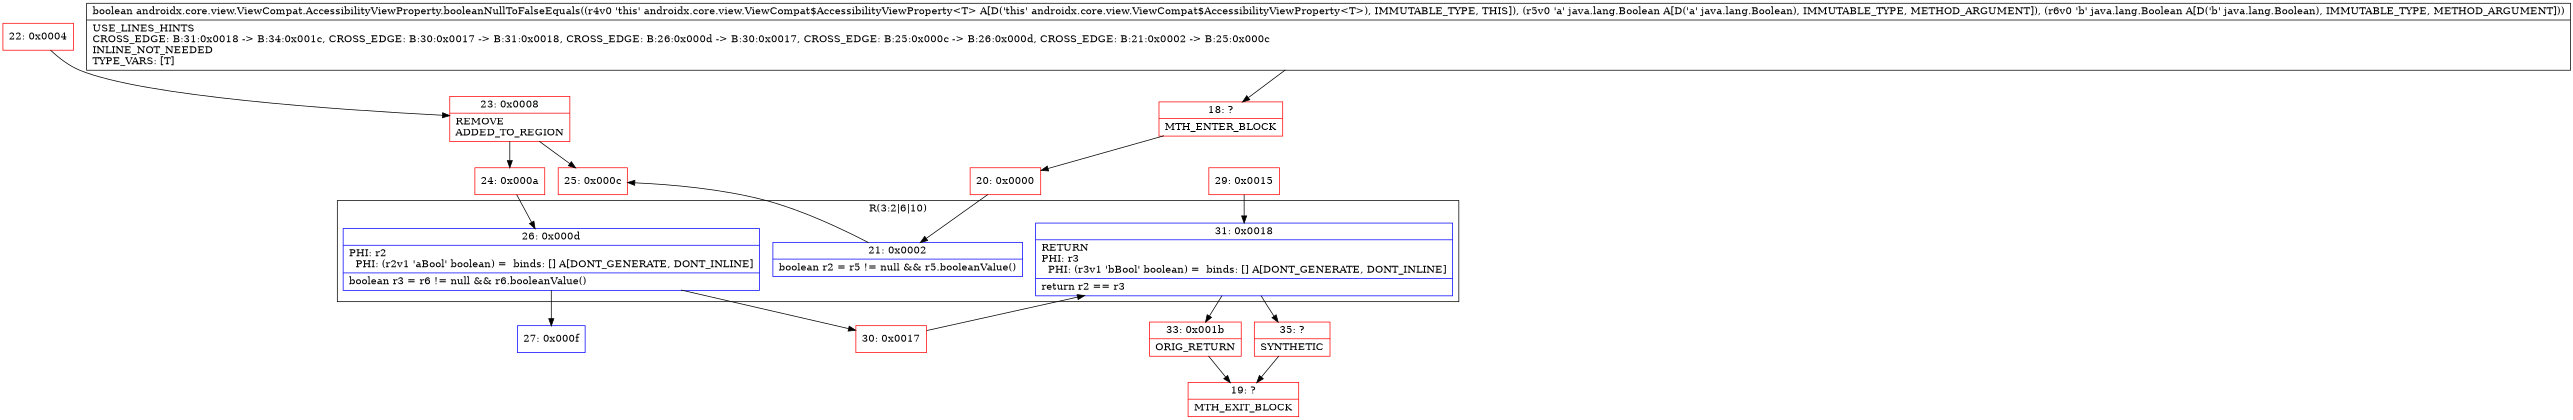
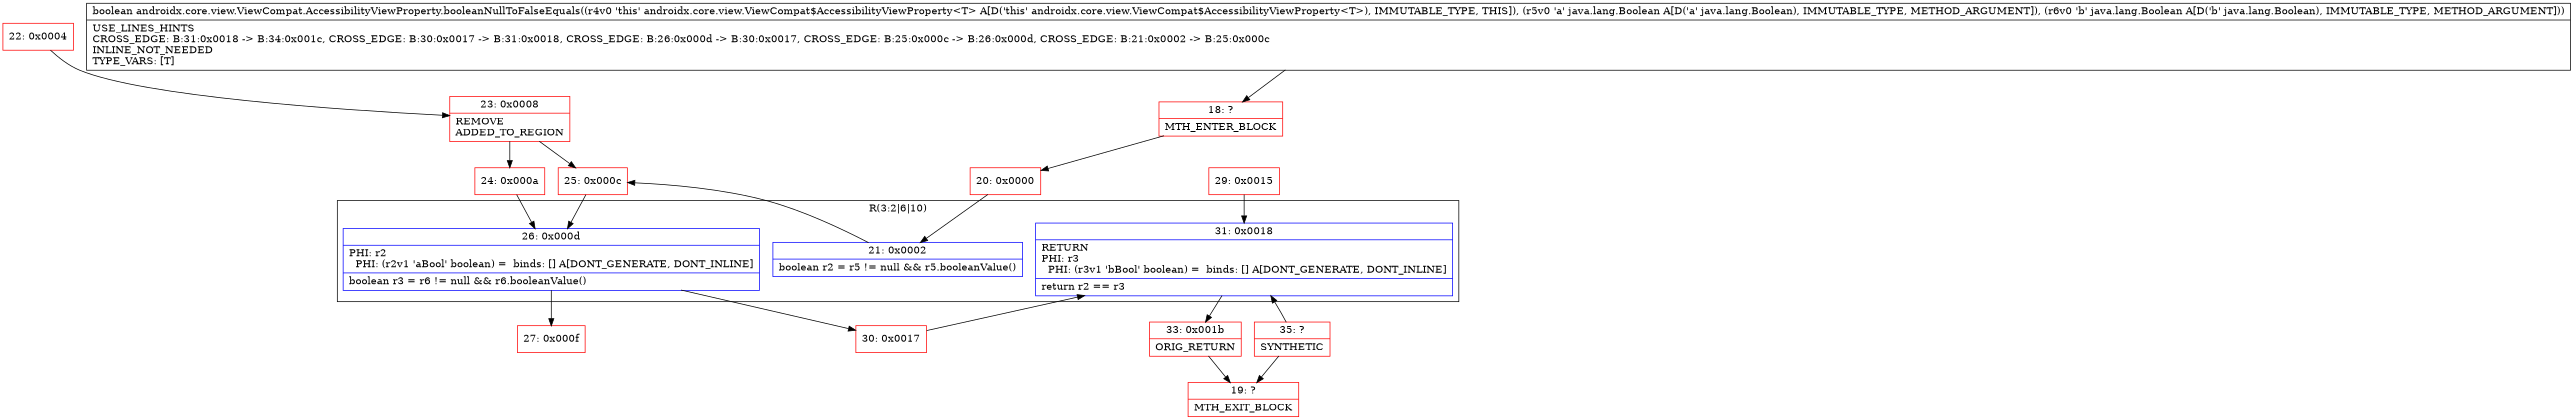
  digraph {
    node [color=red shape=record]
    n1 [color=blue label="{21\:\ 0x0002|boolean r2 = r5 != null && r5.booleanValue()\l}"]
    n2 [color=blue label="{26\:\ 0x000d|PHI: r2 \l  PHI: (r2v1 'aBool' boolean) =  binds: [] A[DONT_GENERATE, DONT_INLINE]\l|boolean r3 = r6 != null && r6.booleanValue()\l}"]
    n3 [color=blue label="{31\:\ 0x0018|RETURN\lPHI: r3 \l  PHI: (r3v1 'bBool' boolean) =  binds: [] A[DONT_GENERATE, DONT_INLINE]\l|return r2 == r3\l}"]
    n4 [label="{25\:\ 0x000c}"]
-   n5 [color=blue label="{27\:\ 0x000f}"]
+   n5 [label="{27\:\ 0x000f}"]
    n6 [label="{30\:\ 0x0017}"]
    n7 [label="{33\:\ 0x001b|ORIG_RETURN\l}"]
    n8 [label="{35\:\ ?|SYNTHETIC\l}"]
    n9 [label="{22\:\ 0x0004}"]
    n10 [label="{23\:\ 0x0008|REMOVE\lADDED_TO_REGION\l}"]
    n11 [label="{19\:\ ?|MTH_EXIT_BLOCK\l}"]
    n12 [label="{18\:\ ?|MTH_ENTER_BLOCK\l}"]
    n13 [label="{20\:\ 0x0000}"]
    n14 [label="{24\:\ 0x000a}"]
    n15 [label="{29\:\ 0x0015}"]
    n16 [label="{boolean androidx.core.view.ViewCompat.AccessibilityViewProperty.booleanNullToFalseEquals((r4v0 'this' androidx.core.view.ViewCompat$AccessibilityViewProperty\<T\> A[D('this' androidx.core.view.ViewCompat$AccessibilityViewProperty\<T\>), IMMUTABLE_TYPE, THIS]), (r5v0 'a' java.lang.Boolean A[D('a' java.lang.Boolean), IMMUTABLE_TYPE, METHOD_ARGUMENT]), (r6v0 'b' java.lang.Boolean A[D('b' java.lang.Boolean), IMMUTABLE_TYPE, METHOD_ARGUMENT]))  | USE_LINES_HINTS\lCROSS_EDGE: B:31:0x0018 \-\> B:34:0x001c, CROSS_EDGE: B:30:0x0017 \-\> B:31:0x0018, CROSS_EDGE: B:26:0x000d \-\> B:30:0x0017, CROSS_EDGE: B:25:0x000c \-\> B:26:0x000d, CROSS_EDGE: B:21:0x0002 \-\> B:25:0x000c\lINLINE_NOT_NEEDED\lTYPE_VARS: [T]\l}" color=""]
    subgraph cluster_1 {
      label="R(3:2|6|10)"
      n1
      n2
      n3
    }
    n1 -> n4
    n2 -> n5
    n2 -> n6
    n3 -> n7
-   n3 -> n8
+   n8 -> n3
+   n4 -> n2
    n6 -> n3
    n7 -> n11
    n8 -> n11
    n9 -> n10
    n10 -> n4
    n10 -> n14
    n12 -> n13
    n13 -> n1
    n14 -> n2
    n15 -> n3
    n16 -> n12
  }
